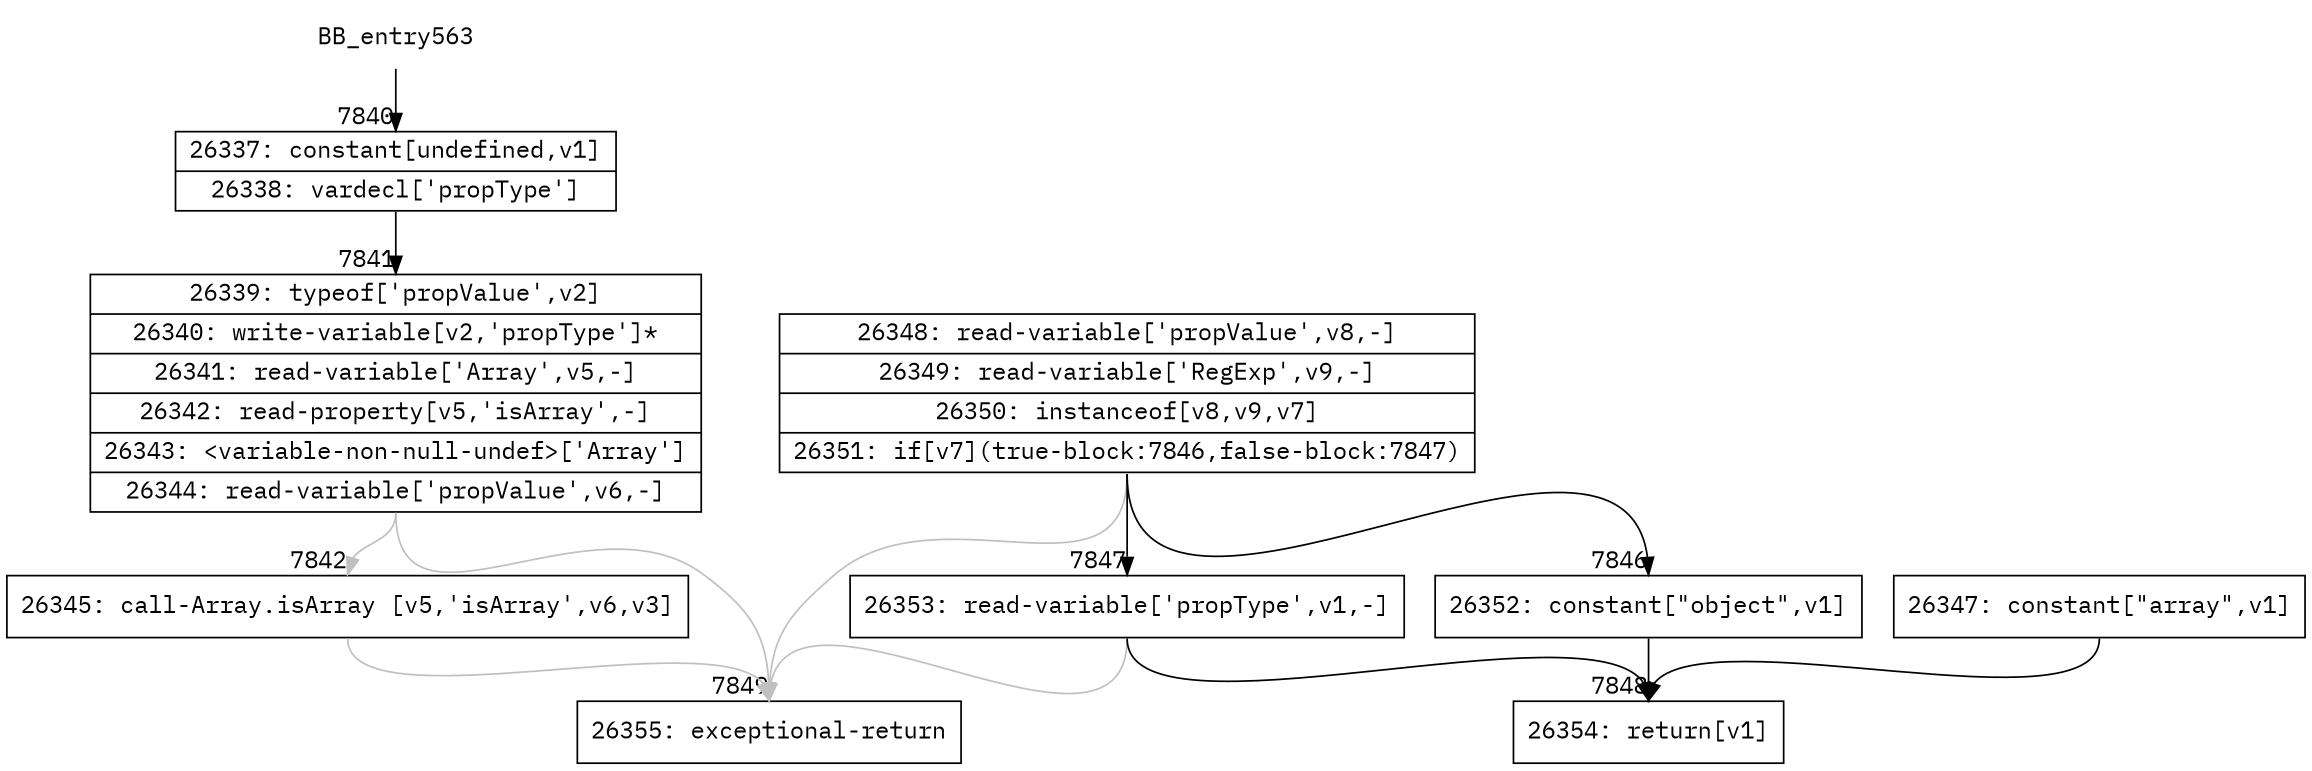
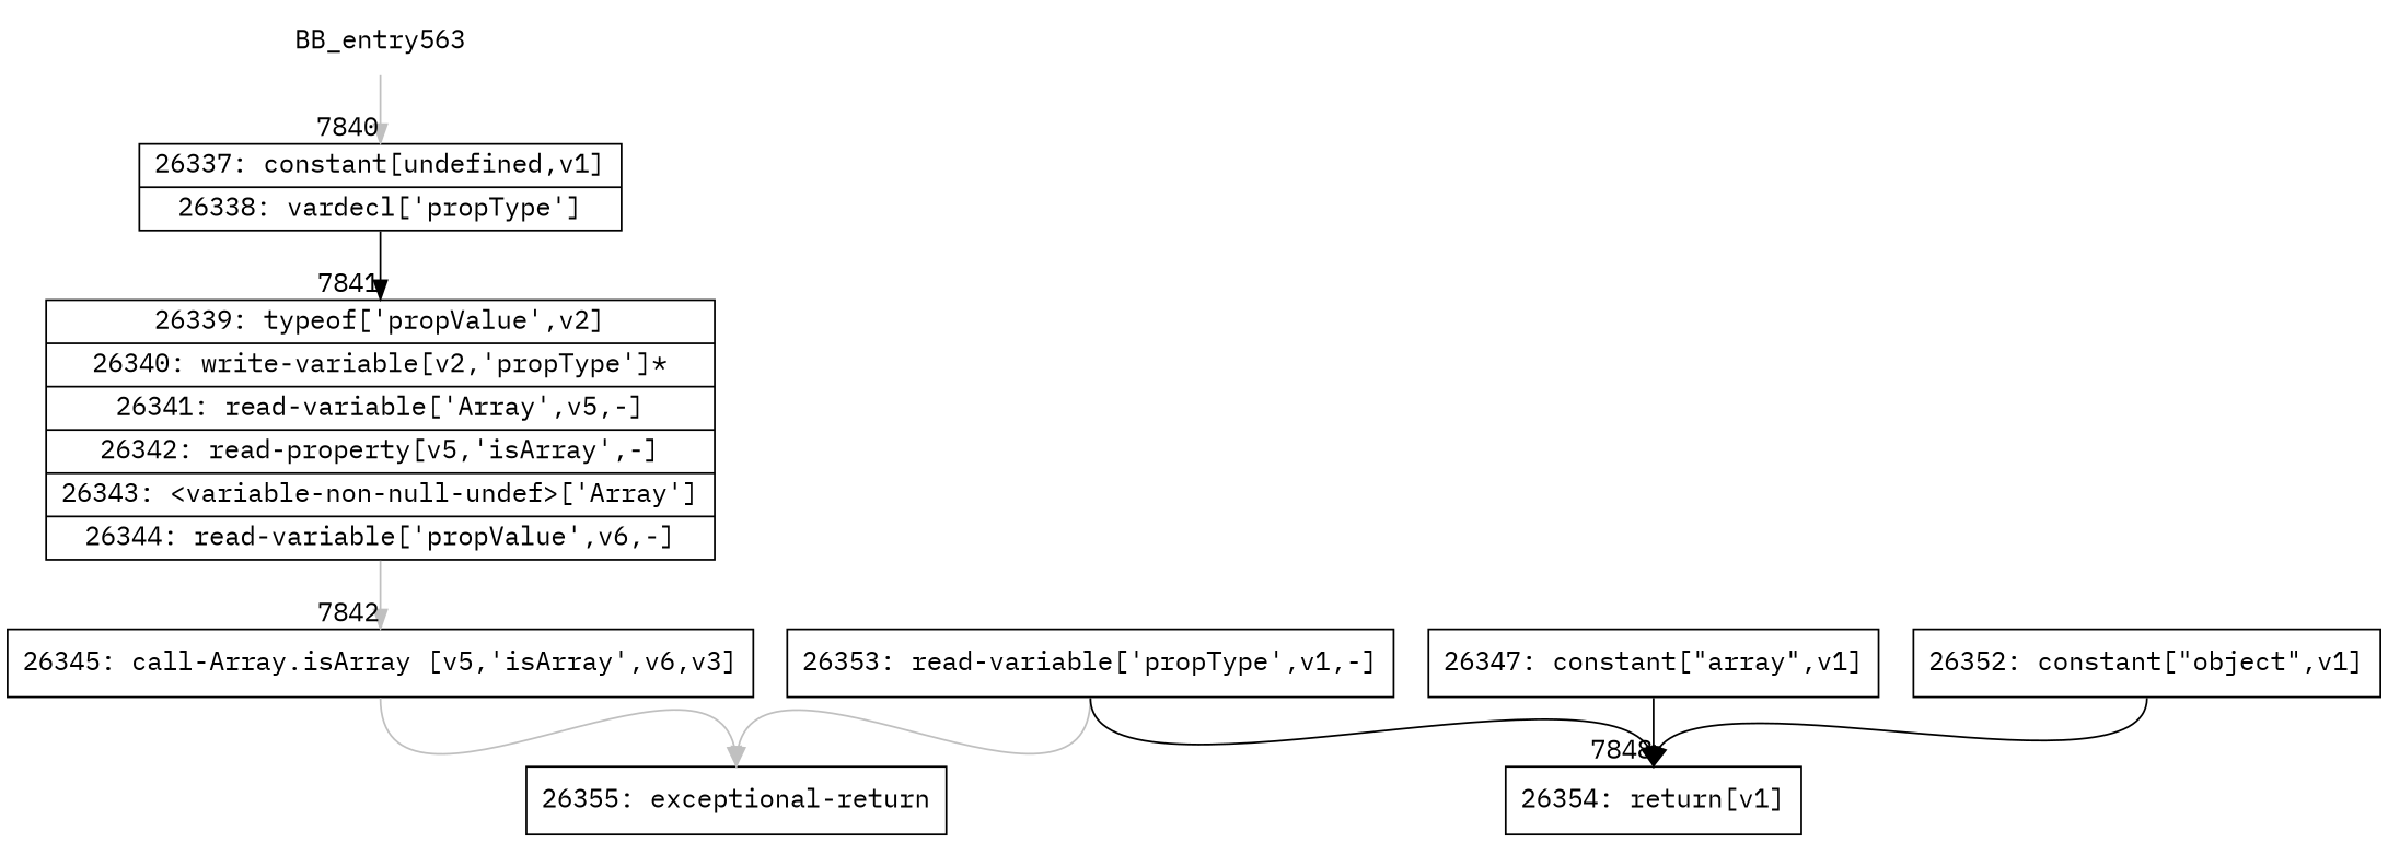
  digraph {
    fontname="IBM Plex Mono"
    rankdir=TD
    node [fontname="IBM Plex Mono" shape=record]
    edge [fontname="IBM Plex Mono" headport=n tailport=s]
    n1 [label=BB_entry563 shape=none]
    n2 [label="{26337: constant[undefined,v1]|26338: vardecl['propType']}"]
    n3 [label="{26339: typeof['propValue',v2]|26340: write-variable[v2,'propType']*|26341: read-variable['Array',v5,-]|26342: read-property[v5,'isArray',-]|26343: \<variable-non-null-undef\>['Array']|26344: read-variable['propValue',v6,-]}"]
    n4 [label="{26345: call-Array.isArray [v5,'isArray',v6,v3]}"]
    n5 [label="{26355: exceptional-return}"]
    n6 [label="{26347: constant[\"array\",v1]}"]
    n7 [label="{26354: return[v1]}"]
-   n8 [label="{26348: read-variable['propValue',v8,-]|26349: read-variable['RegExp',v9,-]|26350: instanceof[v8,v9,v7]|26351: if[v7](true-block:7846,false-block:7847)}"]
    n9 [label="{26352: constant[\"object\",v1]}"]
    n10 [label="{26353: read-variable['propType',v1,-]}"]
-   n1 -> n2 [headlabel="    7840"]
+   n1 -> n2 [headlabel="    7840" color=gray]
    n2 -> n3 [headlabel="      7841"]
    n3 -> n4 [color=gray headlabel="      7842"]
-   n3 -> n5 [color=gray headlabel="      7849"]
    n4 -> n5 [color=gray]
    n6 -> n7 [headlabel="      7848"]
-   n8 -> n5 [color=gray]
-   n8 -> n9 [headlabel="      7846"]
-   n8 -> n10 [headlabel="      7847"]
    n9 -> n7
    n10 -> n5 [color=gray]
    n10 -> n7
  }
